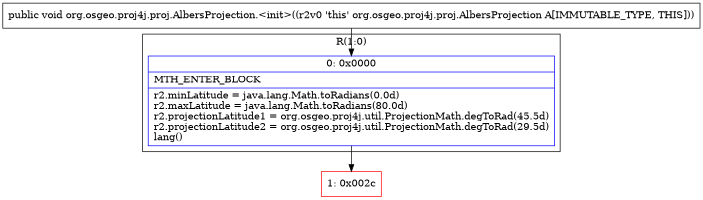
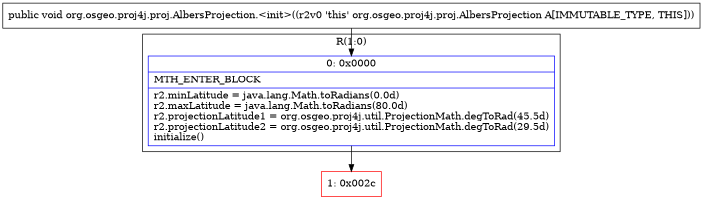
  digraph {
    node [shape=record]
-   n1 [color=blue label="{0\:\ 0x0000|MTH_ENTER_BLOCK\l|r2.minLatitude = java.lang.Math.toRadians(0.0d)\lr2.maxLatitude = java.lang.Math.toRadians(80.0d)\lr2.projectionLatitude1 = org.osgeo.proj4j.util.ProjectionMath.degToRad(45.5d)\lr2.projectionLatitude2 = org.osgeo.proj4j.util.ProjectionMath.degToRad(29.5d)\llang()\l}"]
+   n1 [color=blue label="{0\:\ 0x0000|MTH_ENTER_BLOCK\l|r2.minLatitude = java.lang.Math.toRadians(0.0d)\lr2.maxLatitude = java.lang.Math.toRadians(80.0d)\lr2.projectionLatitude1 = org.osgeo.proj4j.util.ProjectionMath.degToRad(45.5d)\lr2.projectionLatitude2 = org.osgeo.proj4j.util.ProjectionMath.degToRad(29.5d)\linitialize()\l}"]
    n2 [color=red label="{1\:\ 0x002c}"]
    n3 [label="{public void org.osgeo.proj4j.proj.AlbersProjection.\<init\>((r2v0 'this' org.osgeo.proj4j.proj.AlbersProjection A[IMMUTABLE_TYPE, THIS])) }"]
    subgraph cluster_1 {
      label="R(1:0)"
      n1
    }
    n1 -> n2
    n3 -> n1
  }
